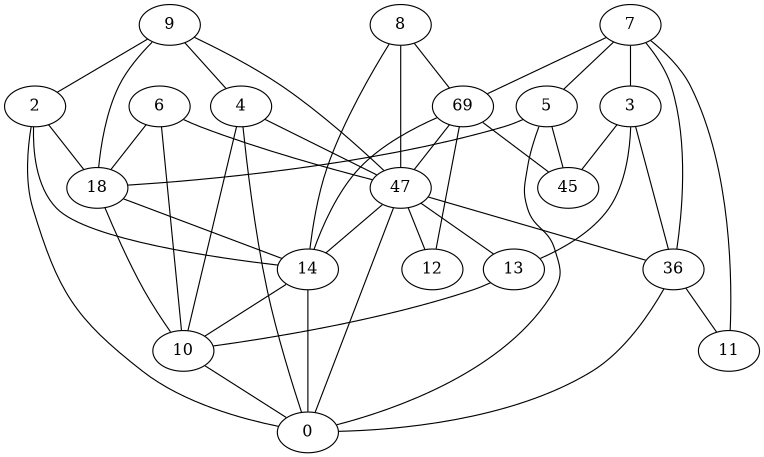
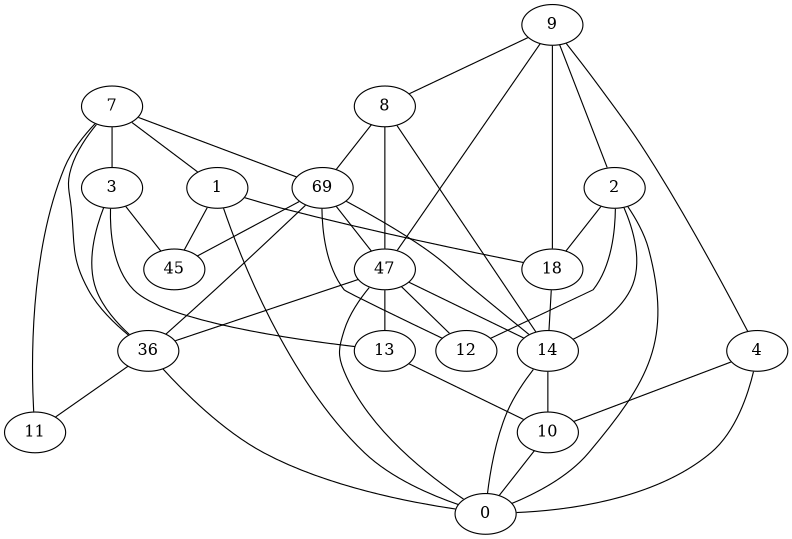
  digraph {
    edge [color=black dir=none]
    2
    14
    0
    12
    18
    11
-   6
    n8 [label=47]
    10
    n10 [label=36]
    13
    n12 [label=69]
    n13 [label=45]
    8
    3
-   5
+   5 [label=1]
    9
    4
    7
    subgraph sub_1 {
      2
      14
      0
      12
      18
      11
-     6
      n8
      10
      n10
      13
      n12
      n13
      8
      3
      5
      9
      4
      7
    }
    2 -> 14
    2 -> 0
+   2 -> 12
    2 -> 18
    14 -> 0
    14 -> 10
    18 -> 14
-   18 -> 10
-   6 -> 18
-   6 -> n8
-   6 -> 10
    n8 -> 14
    n8 -> 0
    n8 -> 12
    n8 -> n10
    n8 -> 13
    10 -> 0
    n10 -> 0
    n10 -> 11
    13 -> 10
    n12 -> 14
    n12 -> 12
    n12 -> n8
+   n12 -> n10
    n12 -> n13
    8 -> 14
    8 -> n8
    8 -> n12
    3 -> n10
    3 -> 13
    3 -> n13
    5 -> 0
    5 -> 18
    5 -> n13
    9 -> 2
    9 -> 18
    9 -> n8
+   9 -> 8
    9 -> 4
    4 -> 0
-   4 -> n8
    4 -> 10
    7 -> 11
    7 -> n10
    7 -> n12
    7 -> 3
    7 -> 5
  }
